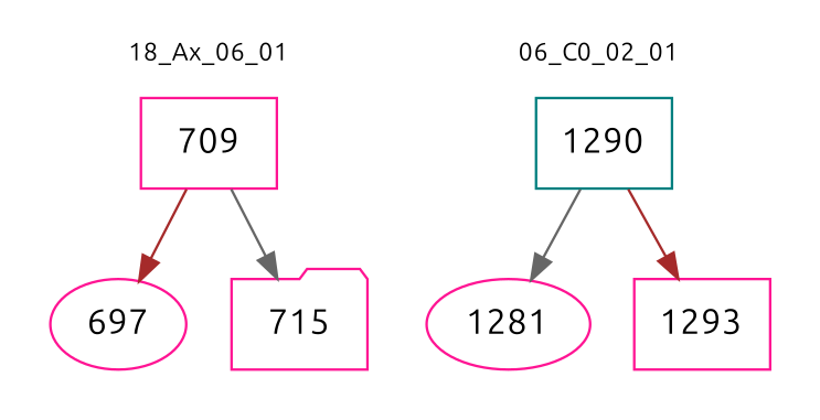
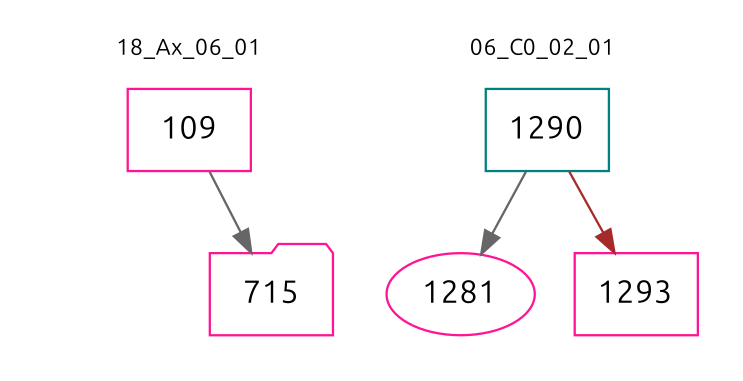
  digraph {
    fontname=Ubuntu
    node [color=deeppink fontname=Ubuntu shape=box]
    edge [color=brown fontname=Ubuntu]
-   n1 [label=709]
-   n2 [label=697 shape=ellipse]
+   n1 [label=109]
    n3 [label=715 shape=folder]
    n4 [color=teal label=1290]
    n5 [label=1281 shape=ellipse]
    n6 [label=1293]
    subgraph cluster_1 {
      color=white
      fontsize=10
      label="18_Ax_06_01"
      n1
-     n2
      n3
    }
    subgraph cluster_2 {
      color=white
      fontsize=10
      label="06_C0_02_01"
      n4
      n5
      n6
    }
-   n1 -> n2
    n1 -> n3 [color=gray40]
    n4 -> n5 [color=gray40]
    n4 -> n6
  }
